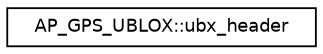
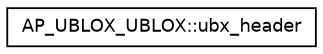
  digraph {
    rankdir=TB
-   n1 [color=black fillcolor=white fontname=Helvetica fontsize=10 height=0.2 label="AP_GPS_UBLOX::ubx_header" shape=record style=filled width=0.4]
+   n1 [color=black fillcolor=white fontname=Helvetica fontsize=10 height=0.2 label="AP_UBLOX_UBLOX::ubx_header" shape=record style=filled width=0.4]
  }
